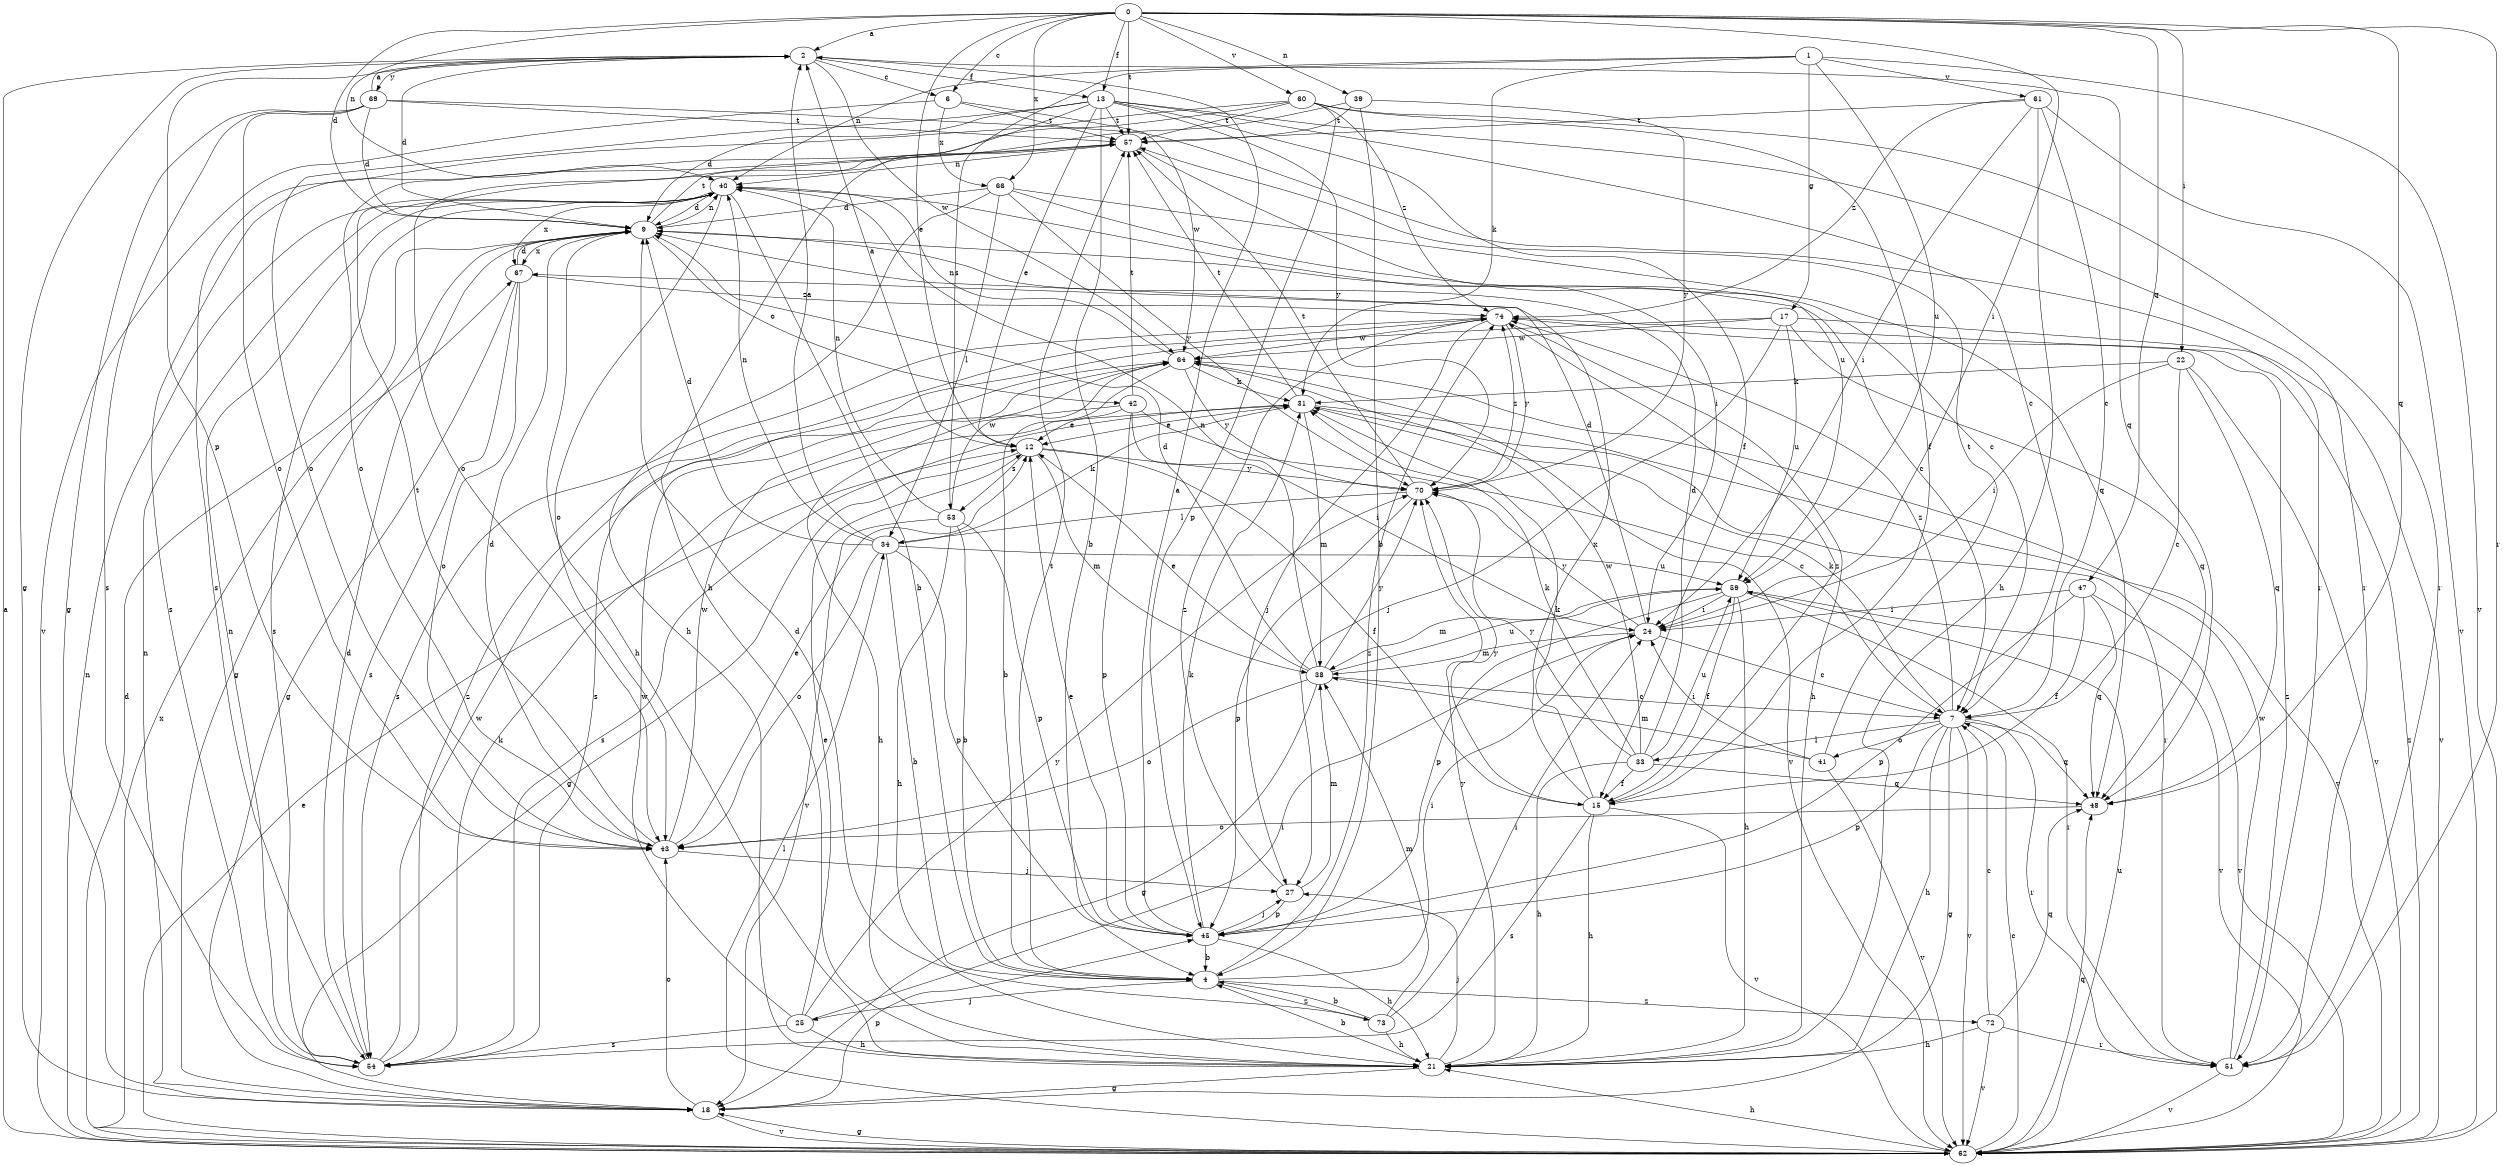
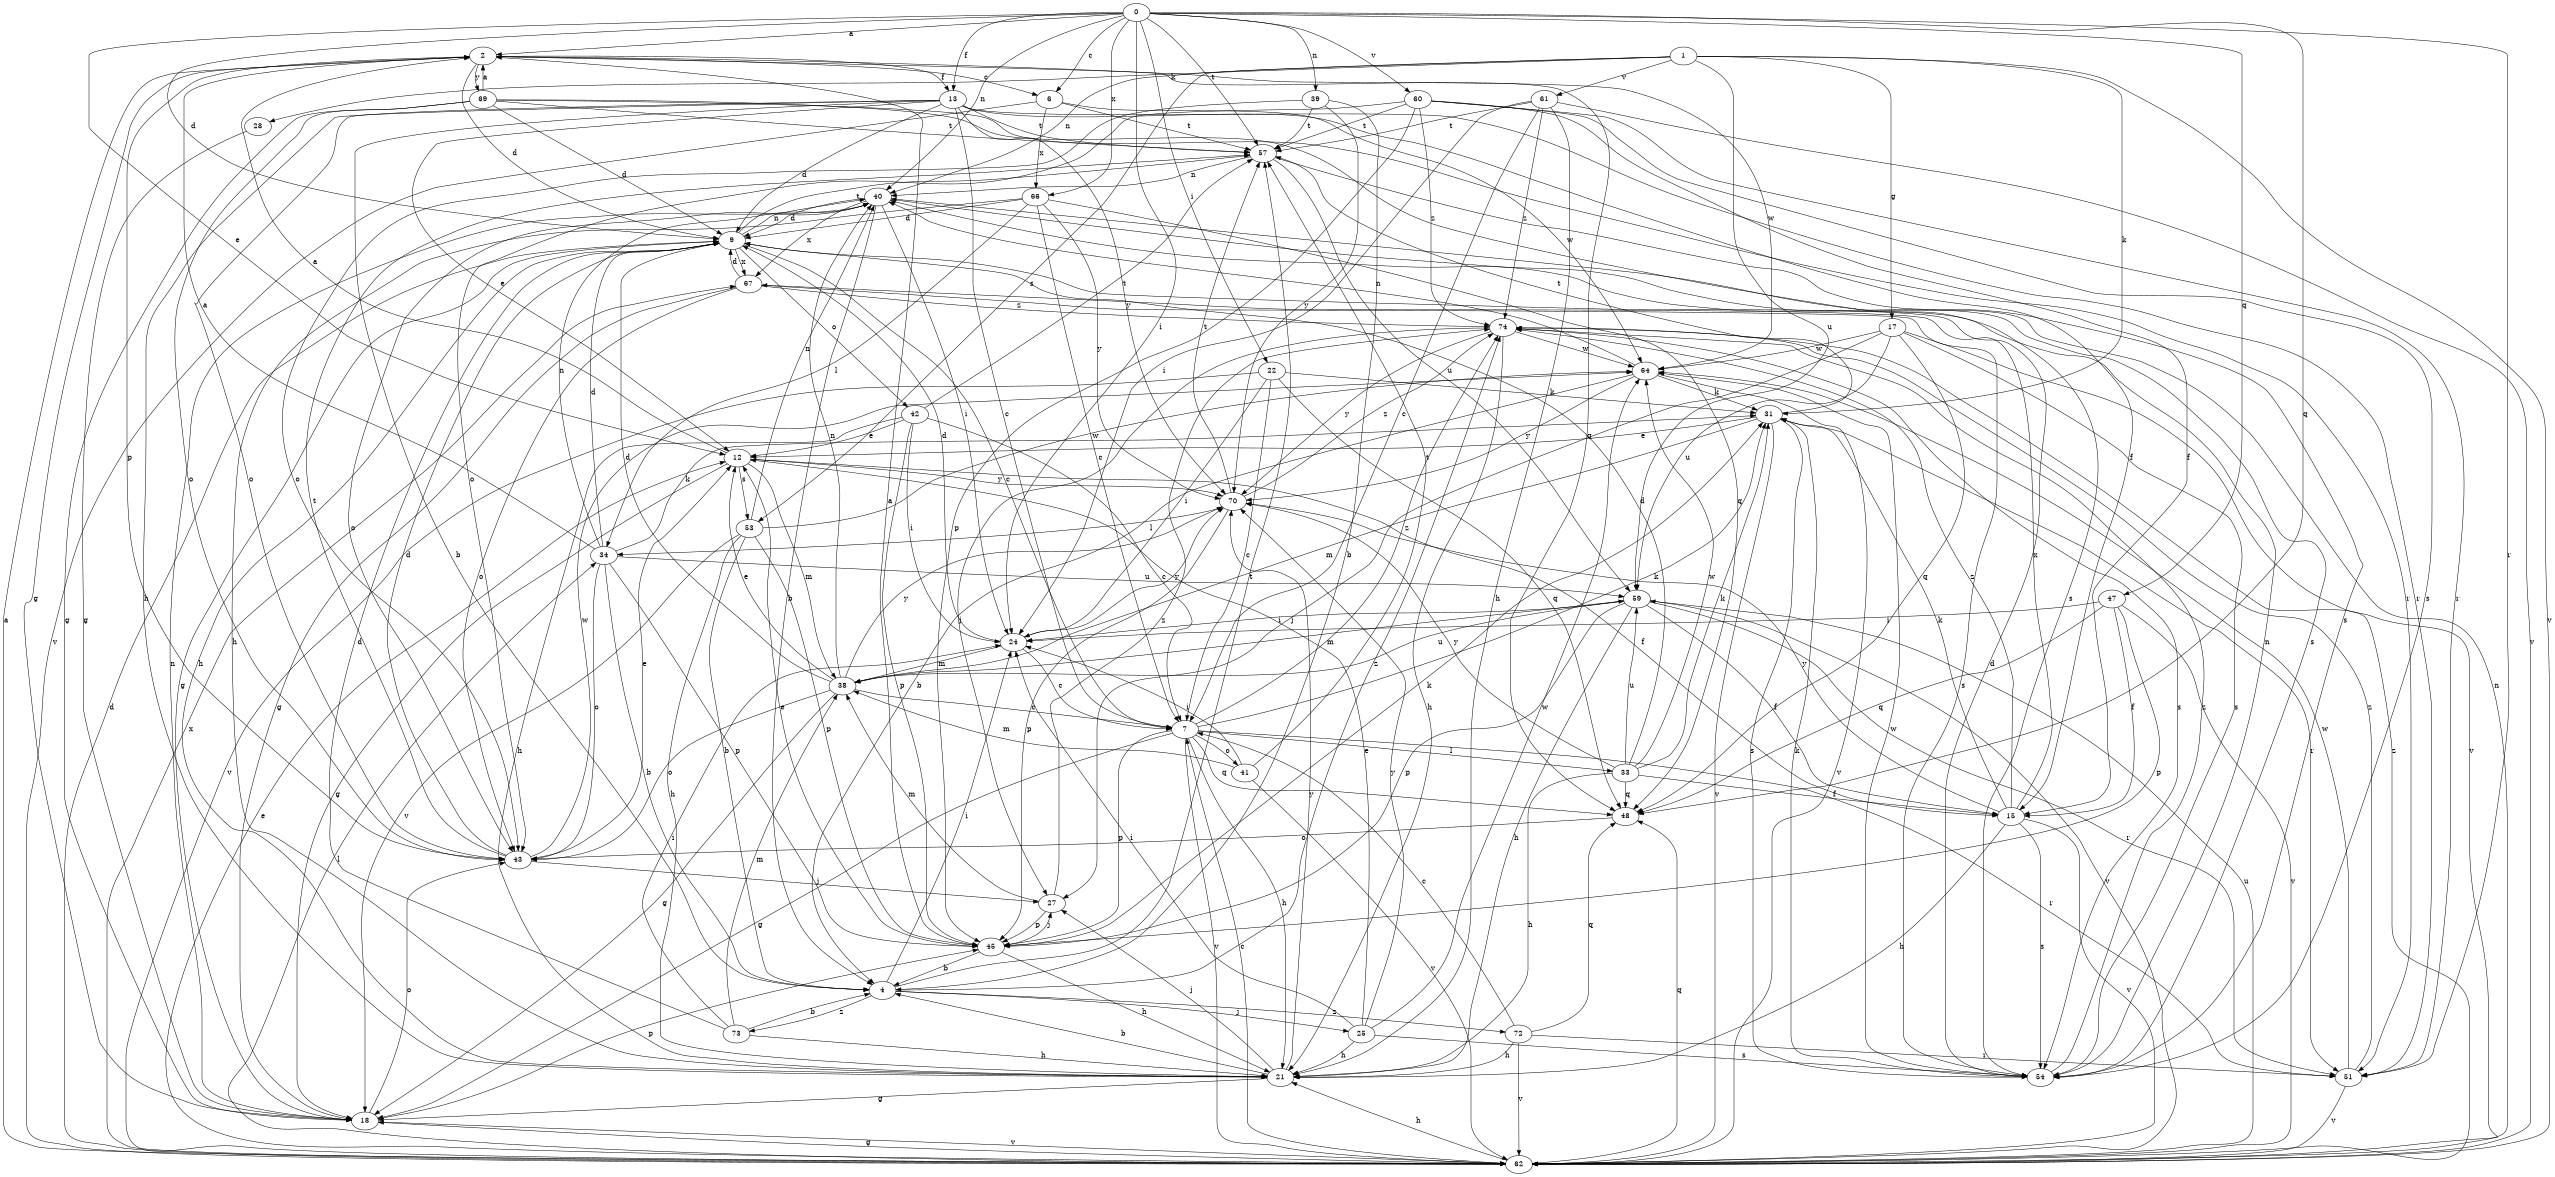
  strict digraph {
    0
    2
    6
    9
    12
    13
    22
    24
    39
    40
    47
    48
    51
    57
    60
    66
    18
    64
    69
    43
    62
    7
    21
    42
    67
    53
    15
    38
    70
    4
    31
    54
    45
    74
    59
    34
    1
    17
+   28
    61
    27
    25
    72
    73
    33
    41
    0 -> 2 [label=a]
    0 -> 6 [label=c]
    0 -> 9 [label=d]
    0 -> 12 [label=e]
    0 -> 13 [label=f]
    0 -> 22 [label=i]
    0 -> 24 [label=i]
    0 -> 39 [label=n]
    0 -> 40 [label=n]
    0 -> 47 [label=q]
    0 -> 48 [label=q]
    0 -> 51 [label=r]
    0 -> 57 [label=t]
    0 -> 60 [label=v]
    0 -> 66 [label=x]
    2 -> 6 [label=c]
    2 -> 9 [label=d]
    2 -> 13 [label=f]
    2 -> 48 [label=q]
    2 -> 18 [label=g]
    2 -> 64 [label=w]
    2 -> 69 [label=y]
    2 -> 43 [label=p]
    6 -> 57 [label=t]
    6 -> 66 [label=x]
    6 -> 64 [label=w]
    6 -> 62 [label=v]
    9 -> 40 [label=n]
    9 -> 57 [label=t]
    9 -> 18 [label=g]
    9 -> 7 [label=c]
    9 -> 21 [label=h]
    9 -> 42 [label=o]
    9 -> 67 [label=x]
    12 -> 2 [label=a]
    12 -> 18 [label=g]
    12 -> 53 [label=s]
    12 -> 15 [label=f]
    12 -> 38 [label=m]
    12 -> 70 [label=y]
    13 -> 9 [label=d]
    13 -> 12 [label=e]
    13 -> 51 [label=r]
    13 -> 57 [label=t]
    13 -> 43 [label=o]
    13 -> 7 [label=c]
    13 -> 21 [label=h]
    13 -> 15 [label=f]
    13 -> 70 [label=y]
    13 -> 4 [label=b]
    22 -> 24 [label=i]
    22 -> 48 [label=q]
    22 -> 62 [label=v]
    22 -> 7 [label=c]
    22 -> 31 [label=k]
    24 -> 9 [label=d]
    24 -> 7 [label=c]
    24 -> 38 [label=m]
    24 -> 70 [label=y]
    39 -> 57 [label=t]
    39 -> 43 [label=o]
    39 -> 70 [label=y]
    39 -> 4 [label=b]
    40 -> 9 [label=d]
    40 -> 24 [label=i]
    40 -> 43 [label=o]
    40 -> 67 [label=x]
    40 -> 4 [label=b]
    40 -> 54 [label=s]
    47 -> 24 [label=i]
    47 -> 48 [label=q]
    47 -> 62 [label=v]
    47 -> 15 [label=f]
    47 -> 45 [label=p]
    48 -> 43 [label=o]
    51 -> 64 [label=w]
    51 -> 62 [label=v]
    51 -> 74 [label=z]
    57 -> 40 [label=n]
    57 -> 54 [label=s]
    57 -> 59 [label=u]
    60 -> 51 [label=r]
    60 -> 57 [label=t]
    60 -> 43 [label=o]
    60 -> 15 [label=f]
    60 -> 54 [label=s]
    60 -> 45 [label=p]
    60 -> 74 [label=z]
    66 -> 9 [label=d]
    66 -> 48 [label=q]
    66 -> 7 [label=c]
    66 -> 21 [label=h]
    66 -> 70 [label=y]
    66 -> 34 [label=l]
    18 -> 40 [label=n]
    18 -> 43 [label=o]
    18 -> 62 [label=v]
    18 -> 45 [label=p]
    64 -> 40 [label=n]
    64 -> 62 [label=v]
    64 -> 70 [label=y]
    64 -> 4 [label=b]
    64 -> 31 [label=k]
    69 -> 2 [label=a]
    69 -> 9 [label=d]
    69 -> 51 [label=r]
    69 -> 57 [label=t]
    69 -> 18 [label=g]
    69 -> 43 [label=o]
    69 -> 54 [label=s]
    43 -> 9 [label=d]
    43 -> 12 [label=e]
    43 -> 57 [label=t]
    43 -> 64 [label=w]
    43 -> 27 [label=j]
    62 -> 2 [label=a]
    62 -> 9 [label=d]
    62 -> 12 [label=e]
    62 -> 40 [label=n]
    62 -> 48 [label=q]
    62 -> 18 [label=g]
    62 -> 7 [label=c]
    62 -> 21 [label=h]
    62 -> 67 [label=x]
    62 -> 74 [label=z]
    62 -> 59 [label=u]
    62 -> 34 [label=l]
    7 -> 48 [label=q]
    7 -> 51 [label=r]
    7 -> 18 [label=g]
    7 -> 62 [label=v]
    7 -> 21 [label=h]
    7 -> 31 [label=k]
    7 -> 45 [label=p]
    7 -> 74 [label=z]
    7 -> 33 [label=l]
    7 -> 41 [label=o]
    21 -> 18 [label=g]
    21 -> 70 [label=y]
    21 -> 4 [label=b]
    21 -> 27 [label=j]
    42 -> 12 [label=e]
    42 -> 24 [label=i]
    42 -> 57 [label=t]
    42 -> 7 [label=c]
    42 -> 21 [label=h]
    42 -> 45 [label=p]
    67 -> 9 [label=d]
    67 -> 18 [label=g]
    67 -> 43 [label=o]
    67 -> 54 [label=s]
    67 -> 74 [label=z]
    53 -> 40 [label=n]
    53 -> 18 [label=v]
    53 -> 64 [label=w]
    53 -> 21 [label=h]
    53 -> 4 [label=b]
    53 -> 45 [label=p]
    15 -> 62 [label=v]
    15 -> 21 [label=h]
    15 -> 67 [label=x]
    15 -> 70 [label=y]
    15 -> 31 [label=k]
    15 -> 54 [label=s]
    15 -> 74 [label=z]
    38 -> 9 [label=d]
    38 -> 12 [label=e]
    38 -> 40 [label=n]
    38 -> 18 [label=g]
    38 -> 43 [label=o]
    38 -> 7 [label=c]
    38 -> 70 [label=y]
    38 -> 59 [label=u]
    70 -> 57 [label=t]
    70 -> 45 [label=p]
    70 -> 74 [label=z]
    70 -> 34 [label=l]
    4 -> 24 [label=i]
    4 -> 57 [label=t]
    4 -> 74 [label=z]
    4 -> 25 [label=j]
    4 -> 72 [label=z]
    4 -> 73 [label=z]
    31 -> 12 [label=e]
    31 -> 51 [label=r]
    31 -> 57 [label=t]
    31 -> 62 [label=v]
    31 -> 38 [label=m]
    31 -> 54 [label=s]
    54 -> 9 [label=d]
    54 -> 40 [label=n]
    54 -> 64 [label=w]
    54 -> 31 [label=k]
    54 -> 74 [label=z]
    45 -> 2 [label=a]
    45 -> 12 [label=e]
    45 -> 21 [label=h]
    45 -> 4 [label=b]
    45 -> 31 [label=k]
    45 -> 27 [label=j]
    74 -> 64 [label=w]
    74 -> 21 [label=h]
    74 -> 70 [label=y]
    74 -> 54 [label=s]
    74 -> 27 [label=j]
    59 -> 24 [label=i]
    59 -> 51 [label=r]
    59 -> 62 [label=v]
    59 -> 21 [label=h]
    59 -> 15 [label=f]
    59 -> 38 [label=m]
    59 -> 45 [label=p]
    34 -> 2 [label=a]
    34 -> 9 [label=d]
    34 -> 40 [label=n]
    34 -> 43 [label=o]
    34 -> 4 [label=b]
    34 -> 31 [label=k]
    34 -> 45 [label=p]
    34 -> 59 [label=u]
    1 -> 40 [label=n]
    1 -> 62 [label=v]
    1 -> 53 [label=s]
    1 -> 31 [label=k]
    1 -> 59 [label=u]
    1 -> 17 [label=g]
+   1 -> 28 [label=k]
    1 -> 61 [label=v]
    17 -> 48 [label=q]
    17 -> 64 [label=w]
    17 -> 62 [label=v]
    17 -> 54 [label=s]
    17 -> 59 [label=u]
    17 -> 27 [label=j]
+   28 -> 18 [label=g]
    61 -> 24 [label=i]
    61 -> 57 [label=t]
    61 -> 62 [label=v]
    61 -> 7 [label=c]
    61 -> 21 [label=h]
    61 -> 74 [label=z]
    27 -> 38 [label=m]
    27 -> 45 [label=p]
    27 -> 74 [label=z]
    25 -> 12 [label=e]
    25 -> 24 [label=i]
    25 -> 64 [label=w]
    25 -> 21 [label=h]
    25 -> 70 [label=y]
    25 -> 54 [label=s]
    72 -> 48 [label=q]
    72 -> 51 [label=r]
    72 -> 62 [label=v]
    72 -> 7 [label=c]
    72 -> 21 [label=h]
    73 -> 9 [label=d]
    73 -> 24 [label=i]
    73 -> 21 [label=h]
    73 -> 38 [label=m]
    73 -> 4 [label=b]
    33 -> 9 [label=d]
    33 -> 48 [label=q]
    33 -> 64 [label=w]
    33 -> 21 [label=h]
    33 -> 15 [label=f]
    33 -> 70 [label=y]
    33 -> 31 [label=k]
    33 -> 59 [label=u]
    41 -> 24 [label=i]
    41 -> 57 [label=t]
    41 -> 62 [label=v]
    41 -> 38 [label=m]
  }
